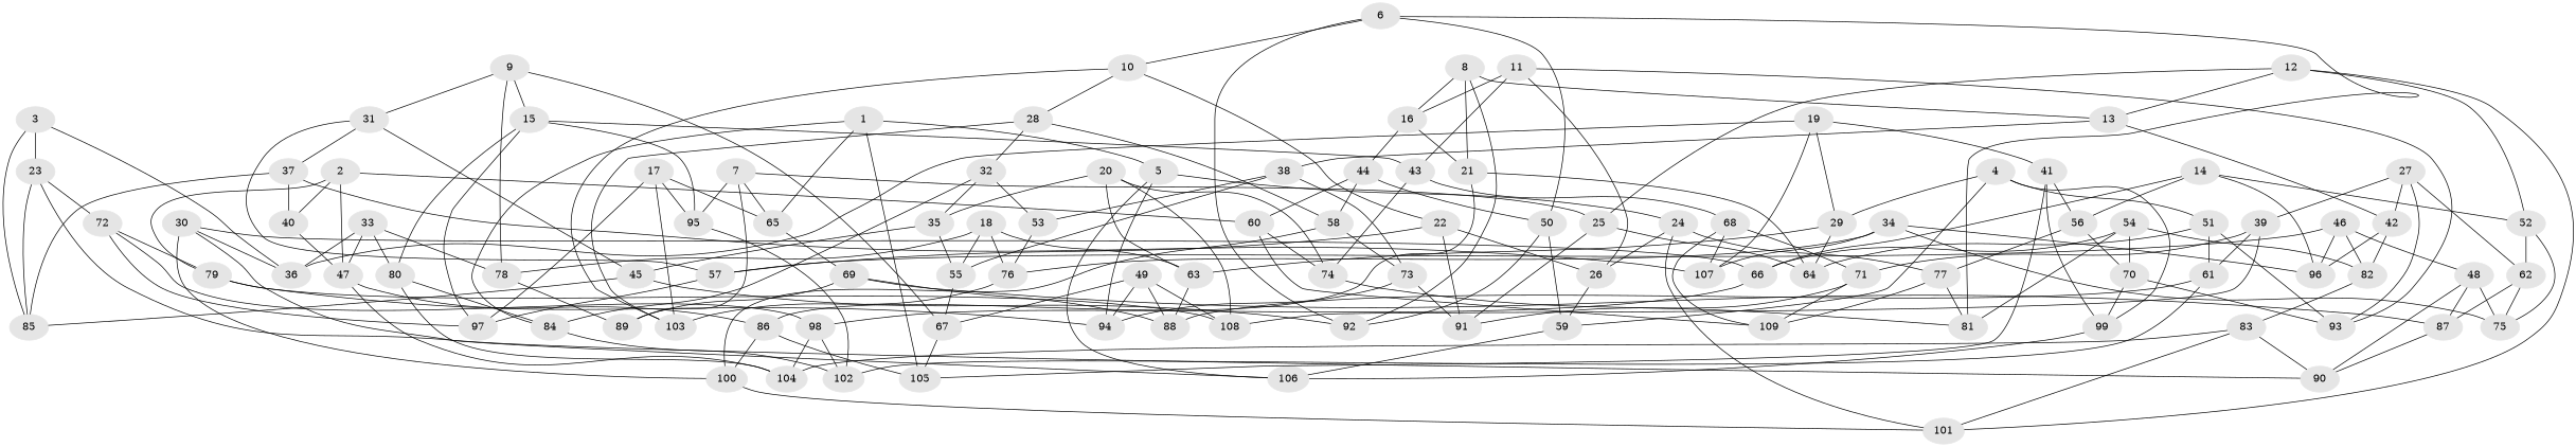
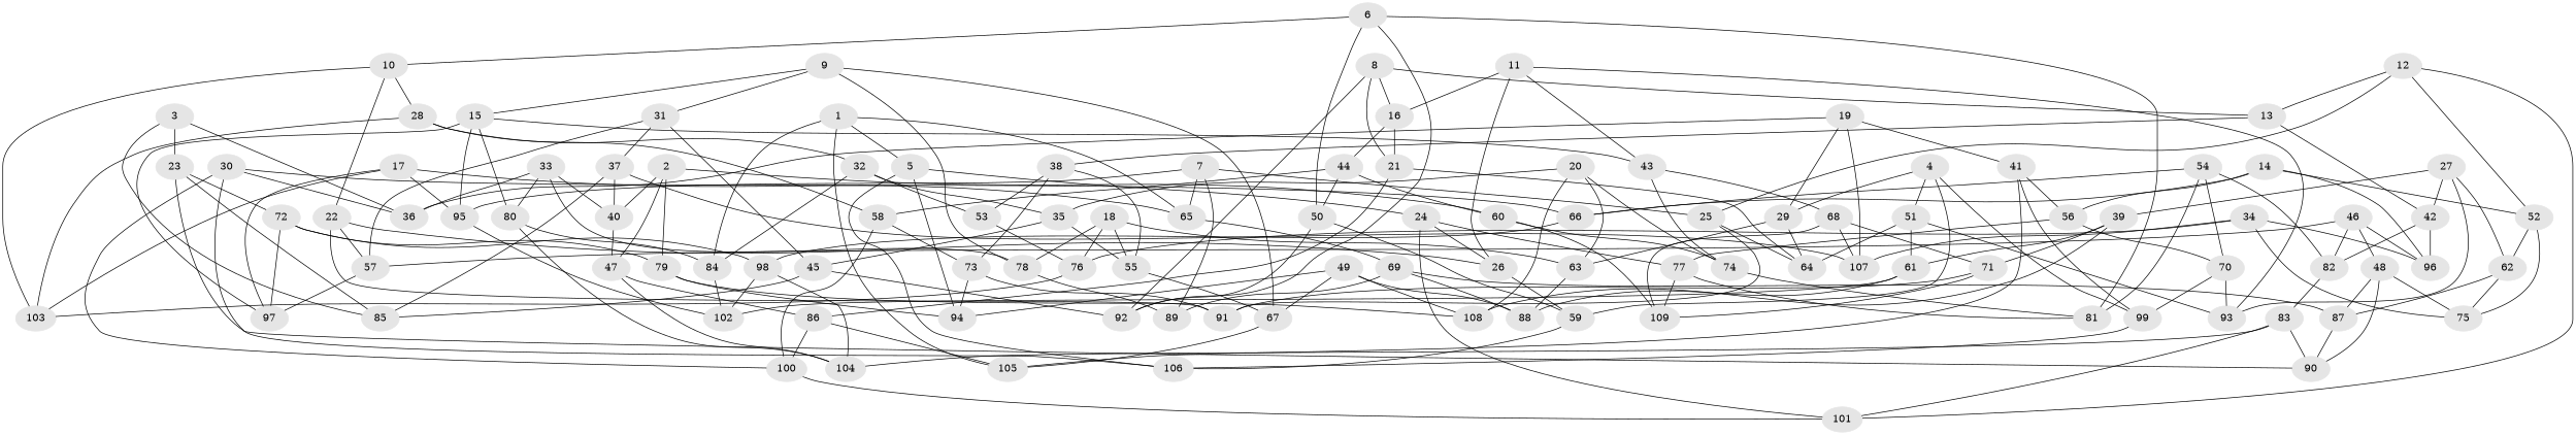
  graph {
    node [color=gray90 style=filled]
    1
    5
    65
    84
    105
    24
    94
    106
    69
    102
    2
    40
    47
    60
    79
    86
    104
    74
    109
    108
    3
    23
    36
    85
    72
    90
    95
    4
    29
    51
    59
    99
    63
    64
    93
    61
    26
    101
    77
    6
    10
    50
    81
    92
    22
    28
    103
    7
    25
    89
    91
    8
    13
    16
    21
    38
    42
    44
    9
    15
    31
    67
    78
    43
    80
    97
    57
    37
    45
    32
    58
    11
    68
    12
    52
    62
    75
    55
    53
    73
    96
    82
    14
    56
    66
    70
    98
    17
    18
    76
    88
    19
    41
    107
    20
    35
    100
    27
    39
    71
    87
    30
    33
    34
    83
    46
    48
    49
    54
    1 -- 5
    1 -- 65
    1 -- 84
    1 -- 105
    5 -- 24
    5 -- 94
    5 -- 106
    65 -- 69
    84 -- 102
    24 -- 26
    24 -- 101
    24 -- 77
    69 -- 89
    69 -- 88
    69 -- 87
    2 -- 40
    2 -- 47
    2 -- 60
    2 -- 79
    40 -- 47
    47 -- 86
    47 -- 104
    60 -- 74
    60 -- 109
    79 -- 94
    79 -- 108
    86 -- 105
    86 -- 100
    74 -- 81
    3 -- 23
    3 -- 36
    3 -- 85
    23 -- 85
    23 -- 72
    23 -- 90
    72 -- 79
    72 -- 97
    72 -- 98
    95 -- 102
    4 -- 29
    4 -- 51
    4 -- 59
    4 -- 99
    29 -- 63
    29 -- 64
    51 -- 64
    51 -- 93
    51 -- 61
    59 -- 106
    99 -- 106
    63 -- 88
    61 -- 102
    61 -- 88
    26 -- 59
    77 -- 109
    77 -- 81
    6 -- 10
    6 -- 50
    6 -- 81
    6 -- 92
    10 -- 22
    10 -- 28
    10 -- 103
    50 -- 59
    50 -- 92
    22 -- 26
    22 -- 91
    22 -- 57
    28 -- 103
    28 -- 32
    28 -- 58
    7 -- 65
    7 -- 95
    7 -- 25
    7 -- 89
    25 -- 64
    25 -- 91
    8 -- 92
    8 -- 13
    8 -- 16
    8 -- 21
    13 -- 38
    13 -- 42
    16 -- 21
    16 -- 44
    21 -- 86
    21 -- 64
    38 -- 55
    38 -- 53
    38 -- 73
    42 -- 96
    42 -- 82
    44 -- 60
    44 -- 50
    44 -- 58
    9 -- 15
    9 -- 31
    9 -- 67
    9 -- 78
    15 -- 95
    15 -- 43
    15 -- 80
    15 -- 97
    31 -- 57
    31 -- 37
    31 -- 45
    67 -- 105
    78 -- 89
    43 -- 74
    43 -- 68
    80 -- 84
    80 -- 104
    57 -- 97
    37 -- 40
    37 -- 85
    37 -- 107
    45 -- 85
    45 -- 92
    32 -- 84
    32 -- 53
    32 -- 35
    58 -- 73
    58 -- 100
    11 -- 93
    11 -- 26
    11 -- 16
    11 -- 43
    68 -- 109
    68 -- 107
    68 -- 71
    12 -- 101
    12 -- 25
    12 -- 13
    12 -- 52
    52 -- 62
    52 -- 75
    62 -- 75
    62 -- 87
    55 -- 67
    53 -- 76
    73 -- 94
    73 -- 91
    82 -- 83
    14 -- 52
    14 -- 96
    14 -- 56
    14 -- 66
    56 -- 77
    56 -- 70
    66 -- 98
    70 -- 99
    70 -- 93
    98 -- 102
    98 -- 104
    17 -- 65
    17 -- 95
    17 -- 103
    17 -- 97
    18 -- 63
    18 -- 78
    18 -- 55
    18 -- 76
    76 -- 103
    19 -- 36
    19 -- 29
    19 -- 41
    19 -- 107
    41 -- 105
    41 -- 99
    41 -- 56
    20 -- 74
    20 -- 108
    20 -- 63
    20 -- 35
    35 -- 45
    35 -- 55
    100 -- 101
    27 -- 93
    27 -- 42
    27 -- 62
    27 -- 39
    39 -- 108
    39 -- 61
    39 -- 71
    71 -- 109
    71 -- 91
    87 -- 90
    30 -- 106
    30 -- 36
    30 -- 66
    30 -- 100
-   33 -- 47
+   33 -- 40
    33 -- 36
    33 -- 78
    33 -- 80
    34 -- 75
    34 -- 96
    34 -- 76
    34 -- 107
    83 -- 104
    83 -- 90
    83 -- 101
    46 -- 57
    46 -- 96
    46 -- 82
    46 -- 48
    48 -- 90
    48 -- 75
    48 -- 87
    49 -- 94
    49 -- 108
    49 -- 67
    49 -- 88
    54 -- 81
    54 -- 82
    54 -- 66
    54 -- 70
  }
